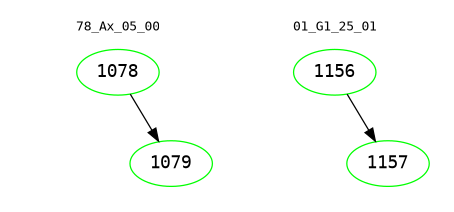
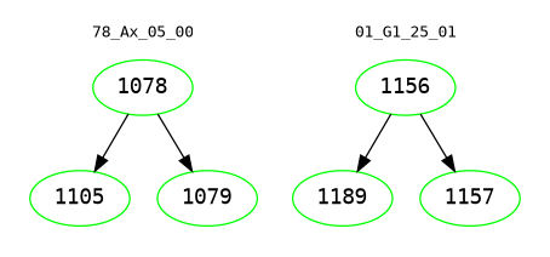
  digraph {
    fontname="DejaVu Sans Mono"
    node [color=green fontname="DejaVu Sans Mono"]
    edge [color=black fontname="DejaVu Sans Mono"]
    n1 [label=1078]
+   n2 [label=1105]
    n3 [label=1079]
    n4 [label=1156]
+   n5 [label=1189]
    n6 [label=1157]
    subgraph cluster_1 {
      color=white
      fontsize=10
      label="78_Ax_05_00"
      n1
+     n2
      n3
    }
    subgraph cluster_2 {
      color=white
      fontsize=10
      label="01_G1_25_01"
      n4
+     n5
      n6
    }
+   n1 -> n2
    n1 -> n3
+   n4 -> n5
    n4 -> n6
  }
